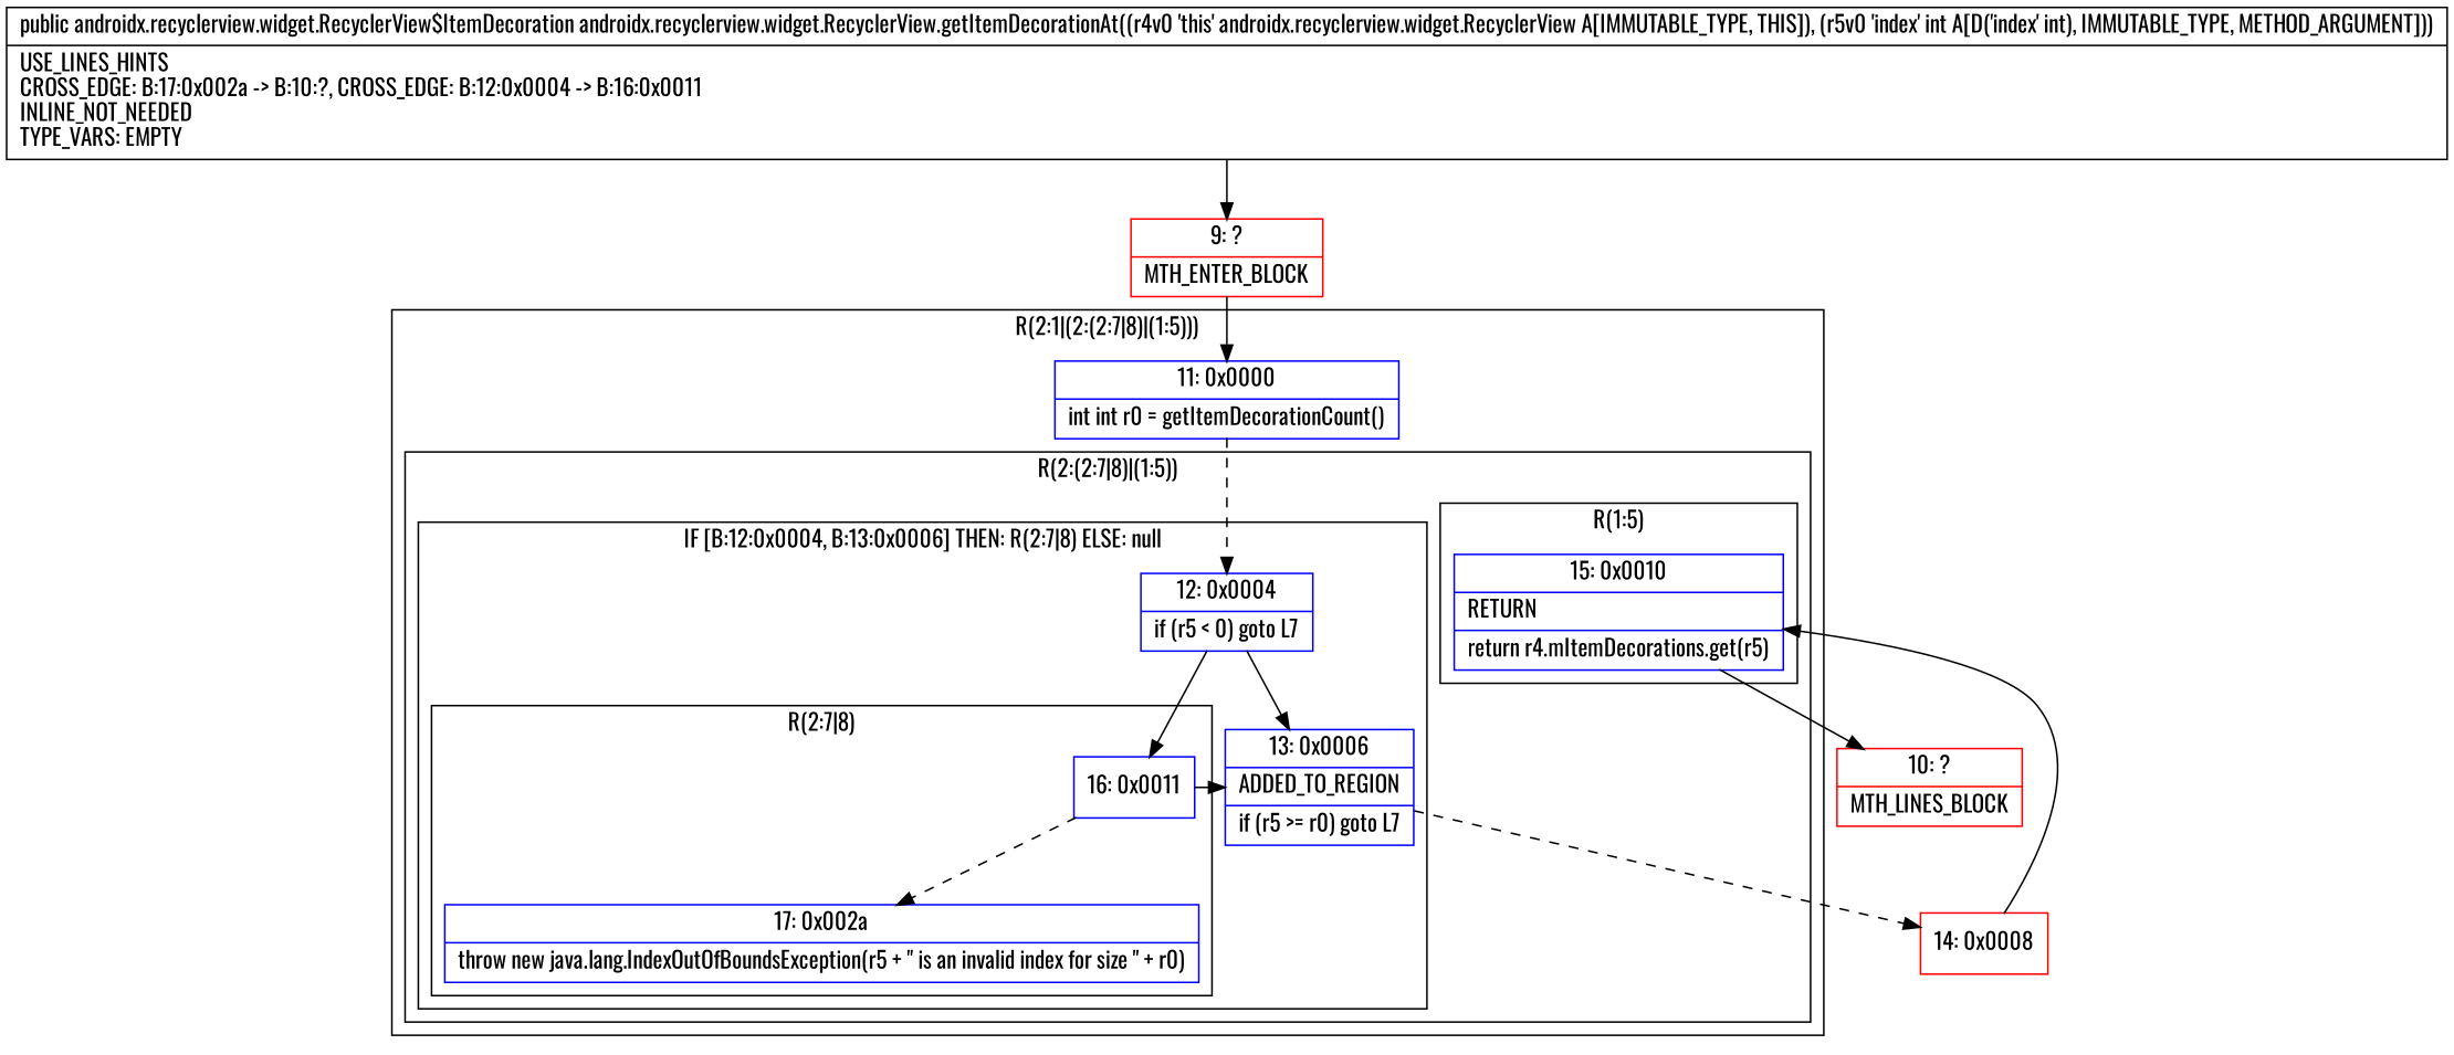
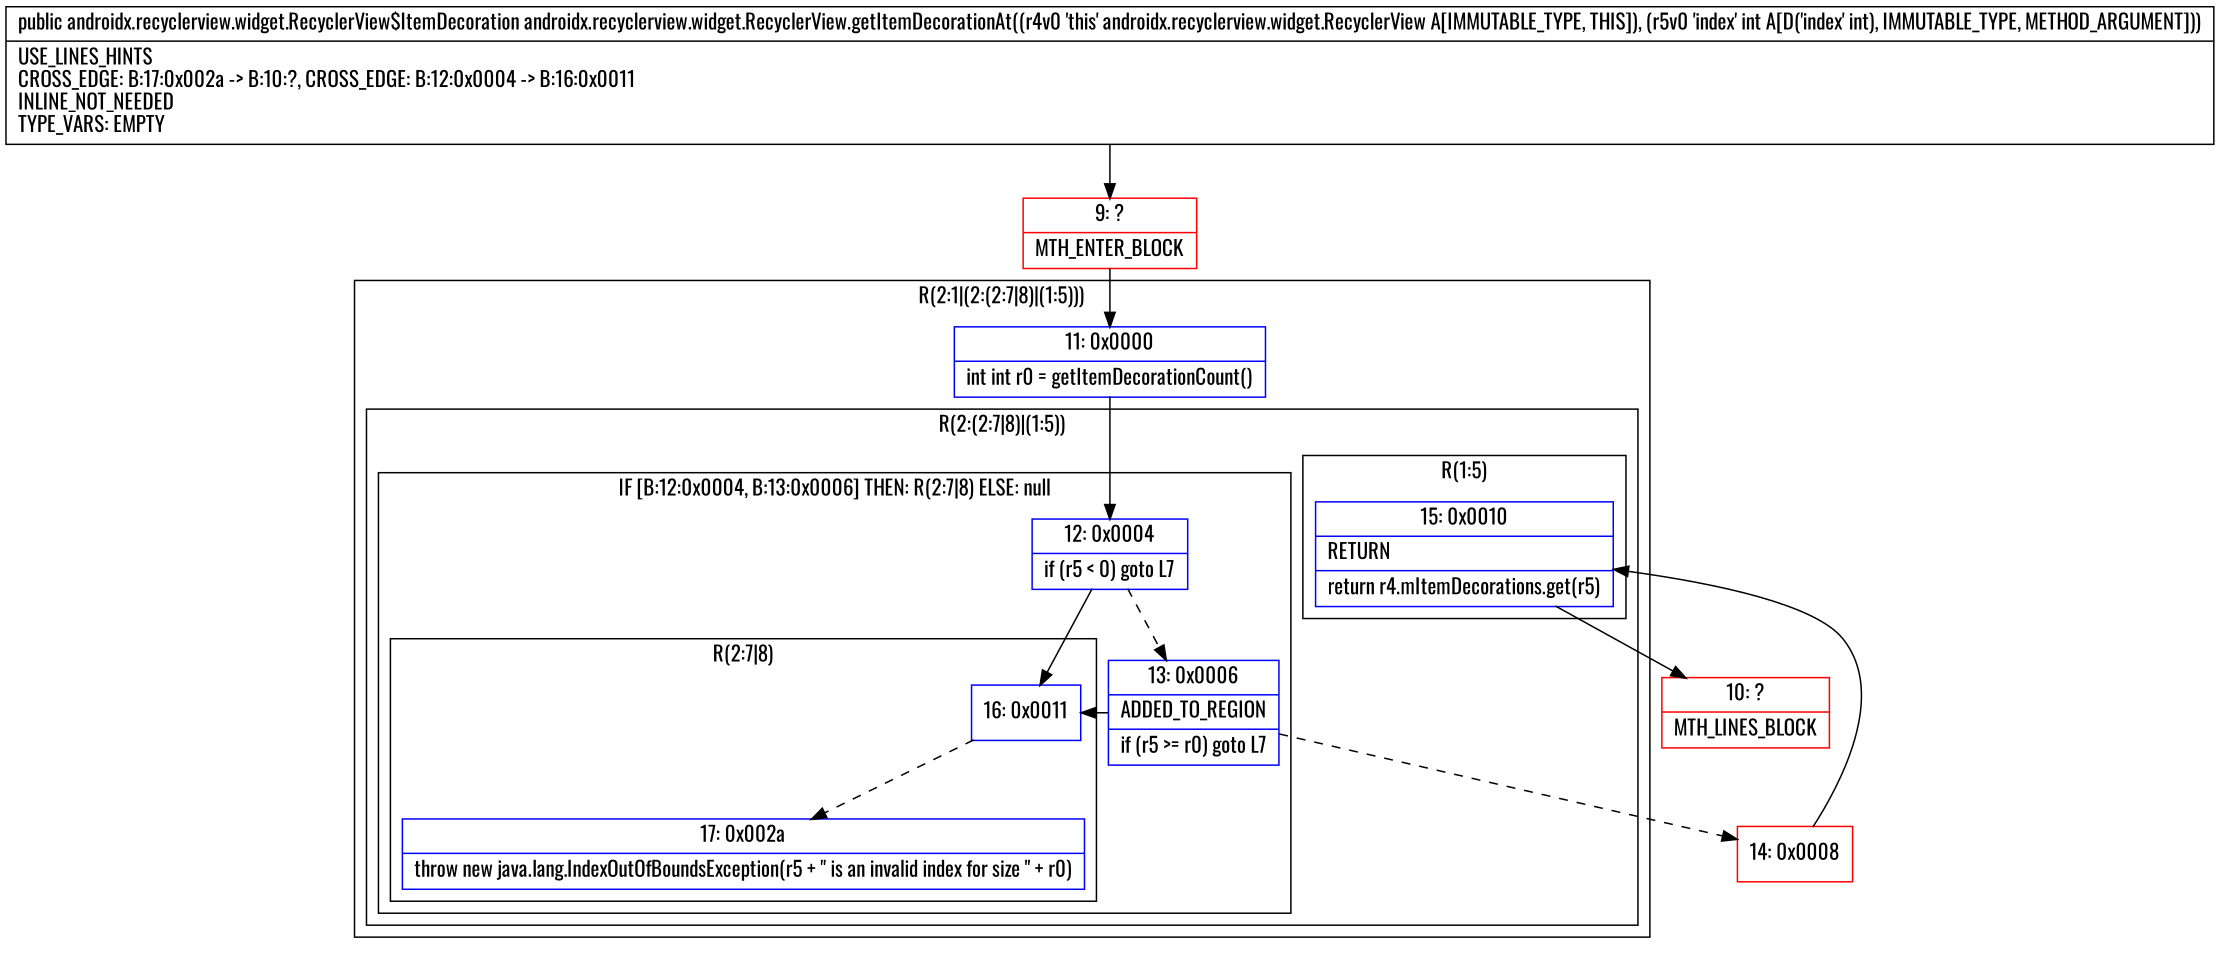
  digraph {
    fontname=Oswald
    node [color=blue fontname=Oswald shape=record]
    edge [fontname=Oswald]
    n1 [label="{16\:\ 0x0011}"]
    n2 [label="{17\:\ 0x002a|throw new java.lang.IndexOutOfBoundsException(r5 + \" is an invalid index for size \" + r0)\l}"]
    n3 [label="{12\:\ 0x0004|if (r5 \< 0) goto L7\l}"]
    n4 [label="{13\:\ 0x0006|ADDED_TO_REGION\l|if (r5 \>= r0) goto L7\l}"]
    n5 [label="{15\:\ 0x0010|RETURN\l|return r4.mItemDecorations.get(r5)\l}"]
    n6 [label="{11\:\ 0x0000|int int r0 = getItemDecorationCount()\l}"]
    n7 [color=red label="{14\:\ 0x0008}"]
    n8 [color=red label="{10\:\ ?|MTH_LINES_BLOCK\l}"]
    n9 [color=red label="{9\:\ ?|MTH_ENTER_BLOCK\l}"]
    n10 [label="{public androidx.recyclerview.widget.RecyclerView$ItemDecoration androidx.recyclerview.widget.RecyclerView.getItemDecorationAt((r4v0 'this' androidx.recyclerview.widget.RecyclerView A[IMMUTABLE_TYPE, THIS]), (r5v0 'index' int A[D('index' int), IMMUTABLE_TYPE, METHOD_ARGUMENT]))  | USE_LINES_HINTS\lCROSS_EDGE: B:17:0x002a \-\> B:10:?, CROSS_EDGE: B:12:0x0004 \-\> B:16:0x0011\lINLINE_NOT_NEEDED\lTYPE_VARS: EMPTY\l}" color=""]
    subgraph cluster_1 {
      label="R(2:1|(2:(2:7|8)|(1:5)))"
      n6
      subgraph cluster_2 {
        label="R(2:(2:7|8)|(1:5))"
        subgraph cluster_3 {
          label="IF [B:12:0x0004, B:13:0x0006] THEN: R(2:7|8) ELSE: null"
          n3
          n4
          subgraph cluster_4 {
            label="R(2:7|8)"
            n1
            n2
          }
        }
        subgraph cluster_5 {
          label="R(1:5)"
          n5
        }
      }
    }
    n1 -> n2 [style=dashed]
    n3 -> n1
-   n3 -> n4 [style=solid]
-   n1 -> n4
+   n3 -> n4 [style=dashed]
+   n4 -> n1
    n4 -> n7 [style=dashed]
    n5 -> n8
-   n6 -> n3 [style=dashed]
+   n6 -> n3
    n7 -> n5
    n9 -> n6
    n10 -> n9
  }
